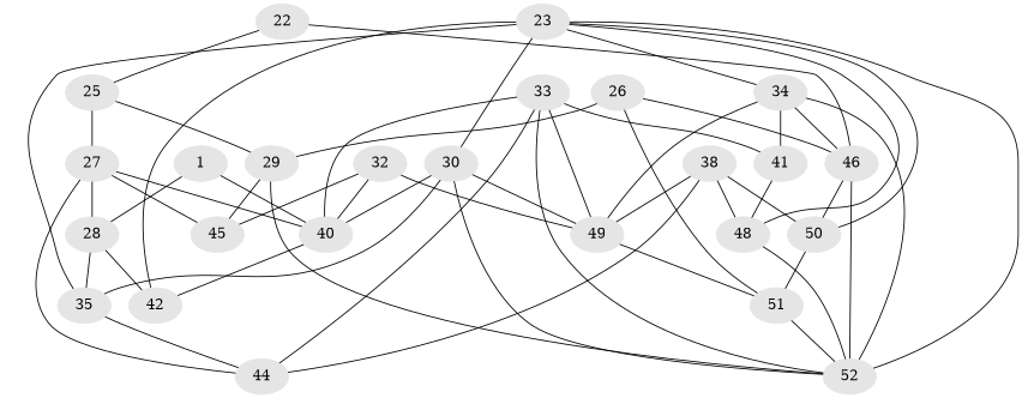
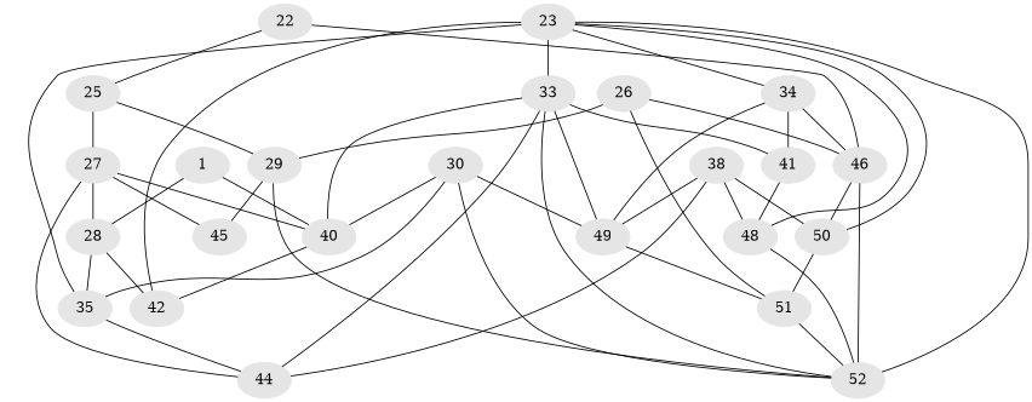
  graph {
    node [color=gray90 style=filled]
    28 [super="+17"]
    35
    42
    1
    40 [super="+20"]
    25 [super="+4"]
    27 [super="+18"]
    29 [super="+11"]
    22
    46 [super="+15+8"]
    50
    52 [super="+43+47"]
    n13 [label=23 super="+2+12"]
    33 [super="+10+13"]
    34 [super="+5"]
    48 [super="+9"]
    44
    49 [super="+19"]
    41 [super="+16"]
    51 [super="+39"]
    45
    26 [super="+3"]
-   32
    30
    38 [super="+21"]
    28 -- 35
    28 -- 42 [weight=2]
    35 -- 44
    1 -- 28 [weight=2]
    1 -- 40
    40 -- 42
    25 -- 27 [weight=2]
    25 -- 29 [weight=2]
    27 -- 28
    27 -- 40
    27 -- 44
    27 -- 45
    29 -- 52
    29 -- 45
    22 -- 25 [weight=2]
    22 -- 46 [weight=2]
    46 -- 50
    46 -- 52 [weight=6]
    50 -- 51
    n13 -- 35
    n13 -- 42
    n13 -- 50
    n13 -- 52
-   n13 -- 30 [weight=2]
+   n13 -- 33 [weight=2]
    n13 -- 34
    n13 -- 48
    33 -- 40
    33 -- 52 [weight=2]
    33 -- 44
    33 -- 49
    33 -- 41
    34 -- 46
-   34 -- 52
    34 -- 49
    34 -- 41 [weight=2]
    48 -- 52
    49 -- 51
    41 -- 48
    51 -- 52 [weight=3]
    26 -- 29 [weight=2]
    26 -- 46 [weight=2]
    26 -- 51
-   32 -- 40
-   32 -- 49
-   32 -- 45
    30 -- 35
    30 -- 40
    30 -- 52
    30 -- 49
    38 -- 50
    38 -- 48 [weight=2]
    38 -- 44
    38 -- 49
  }
